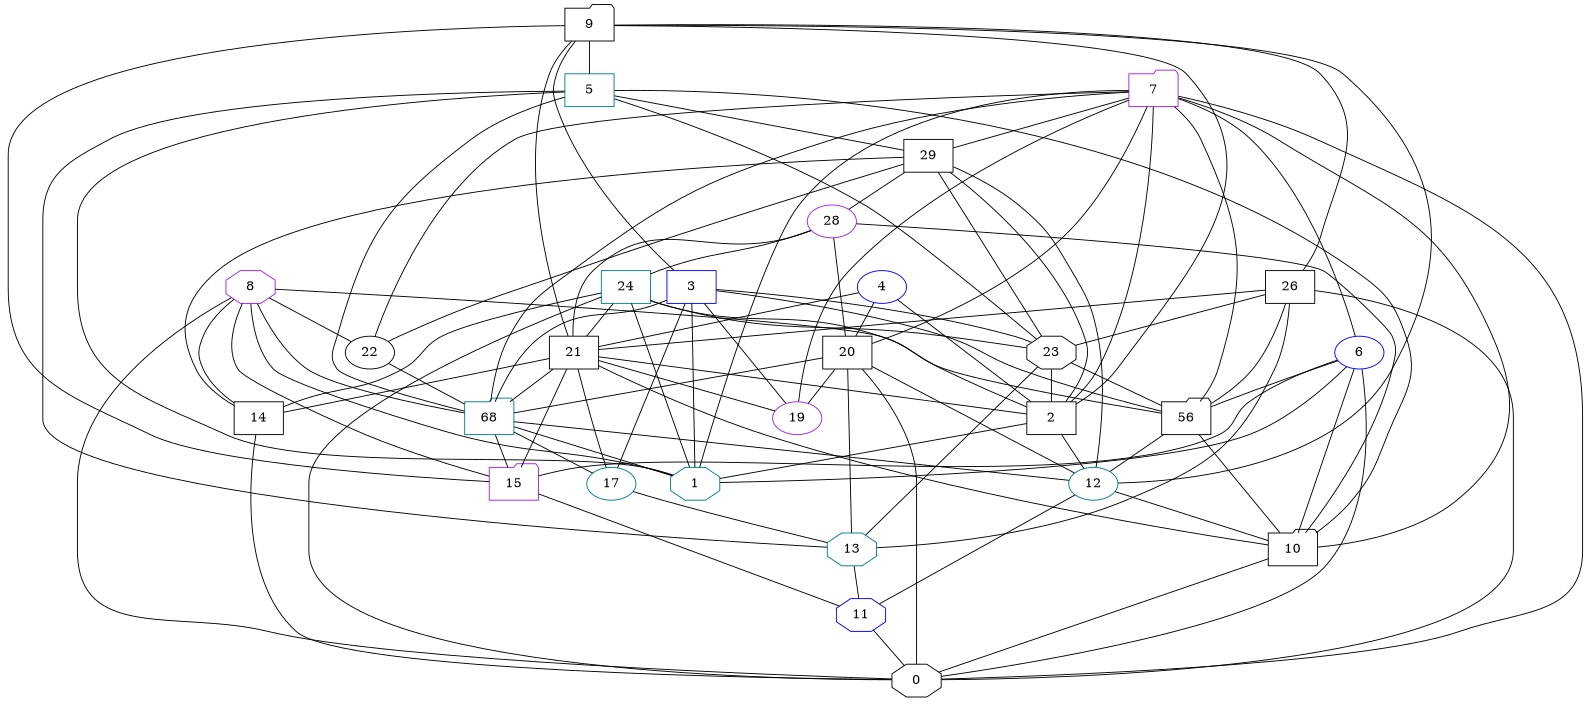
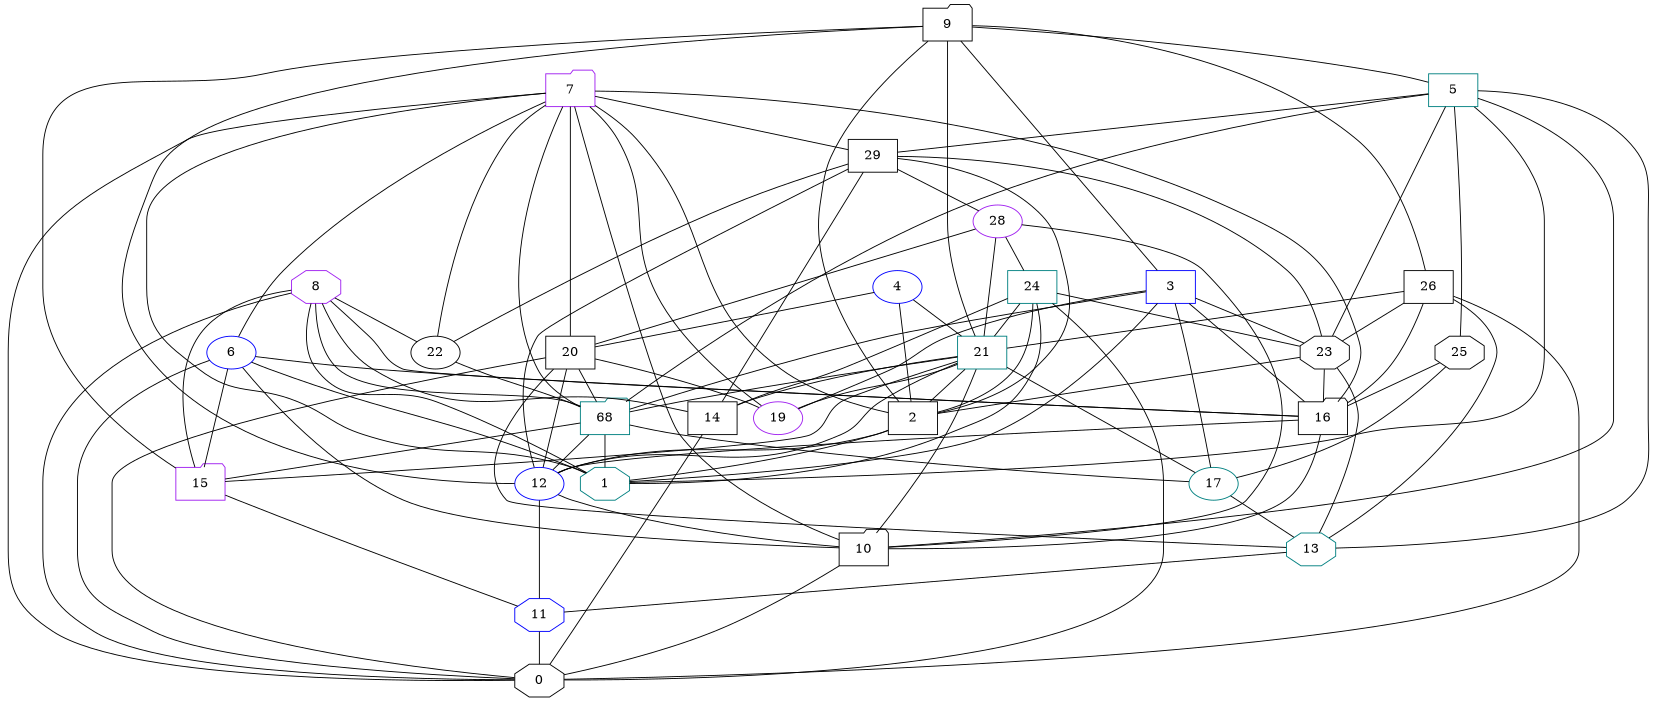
  digraph {
    node [color=black shape=box]
    edge [color=black dir=none]
    28 [color=purple shape=ellipse]
-   21
+   21 [color=teal]
    20
    24 [color=teal]
    10 [shape=folder]
    17 [color=teal shape=ellipse]
    2
    n8 [color=teal label=68 shape=folder]
    19 [color=purple shape=ellipse]
    14
-   12 [color=teal shape=ellipse]
+   12 [color=blue shape=ellipse]
    15 [color=purple shape=folder]
-   16 [shape=folder label=56]
+   25 [shape=octagon]
+   16 [shape=folder]
    13 [color=teal shape=octagon]
    1 [color=teal shape=octagon]
    9 [shape=folder]
    3 [color=blue]
    5 [color=teal]
    26
    23 [shape=octagon]
    29
    22 [shape=ellipse]
    11 [color=blue shape=octagon]
    0 [shape=octagon]
    6 [color=blue shape=ellipse]
    7 [color=purple shape=folder]
    8 [color=purple shape=octagon]
    4 [color=blue shape=ellipse]
    subgraph sub_1 {
      28
      21
      20
      24
      10
      17
      2
      n8
      19
      14
      12
      15
+     25
      16
      13
      1
      9
      3
      5
      26
      23
      29
      22
      11
      0
      6
      7
      8
      4
    }
    28 -> 21
    28 -> 20
    28 -> 24
    28 -> 10
    21 -> 10
    21 -> 17
    21 -> 2
    21 -> n8
    21 -> 19
    21 -> 14
+   21 -> 12
    21 -> 15
    20 -> n8
    20 -> 19
    20 -> 12
    20 -> 13
    20 -> 0
    24 -> 21
    24 -> 2
    24 -> 14
    24 -> 1
    24 -> 23
    24 -> 0
    10 -> 0
    17 -> 13
    2 -> 12
    2 -> 1
    n8 -> 17
    n8 -> 12
    n8 -> 15
    n8 -> 1
    14 -> 0
    12 -> 10
    12 -> 11
    15 -> 11
+   25 -> 17
+   25 -> 16
    16 -> 10
    16 -> 12
    13 -> 11
    9 -> 21
    9 -> 2
    9 -> 12
    9 -> 15
    9 -> 3
    9 -> 5
    9 -> 26
    3 -> 17
    3 -> n8
    3 -> 19
    3 -> 16
    3 -> 1
    3 -> 23
    5 -> 10
    5 -> n8
+   5 -> 25
    5 -> 13
    5 -> 1
    5 -> 23
    5 -> 29
    26 -> 21
    26 -> 16
    26 -> 13
    26 -> 23
    26 -> 0
    23 -> 2
    23 -> 16
    23 -> 13
    29 -> 28
    29 -> 2
    29 -> 14
    29 -> 12
    29 -> 23
    29 -> 22
    22 -> n8
    11 -> 0
    6 -> 10
    6 -> 15
    6 -> 16
    6 -> 1
    6 -> 0
    7 -> 20
    7 -> 10
    7 -> 2
    7 -> n8
    7 -> 19
    7 -> 16
    7 -> 1
    7 -> 29
    7 -> 22
    7 -> 0
    7 -> 6
    8 -> n8
    8 -> 14
    8 -> 15
    8 -> 16
    8 -> 1
    8 -> 22
    8 -> 0
    4 -> 21
    4 -> 20
    4 -> 2
  }
